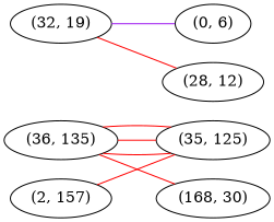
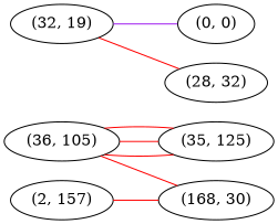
  graph {
    rankdir=LR
    edge [color=red weight=1]
    n1 [label="(35, 125)"]
    "(2, 157)"
    "(32, 19)"
-   "(0, 0)" [label="(0, 6)"]
-   "(28, 32)" [label="(28, 12)"]
-   "(36, 135)"
+   "(0, 0)"
+   "(28, 32)"
+   "(36, 135)" [label="(36, 105)"]
    "(168, 30)"
-   "(2, 157)" -- n1
+   "(2, 157)" -- "(168, 30)"
    "(32, 19)" -- "(0, 0)" [color=purple weight=4]
    "(32, 19)" -- "(28, 32)"
    "(36, 135)" -- n1
    "(36, 135)" -- n1
    "(36, 135)" -- n1
    "(36, 135)" -- "(168, 30)"
  }
